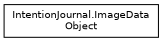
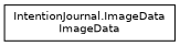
  digraph {
    rankdir=LR
-   n1 [color=black fillcolor=white fontname=Helvetica fontsize=10 height=0.2 label="IntentionJournal.ImageData\lObject" shape=record style=filled width=0.4]
+   n1 [color=black fillcolor=white fontname=Helvetica fontsize=10 height=0.2 label="IntentionJournal.ImageData\lImageData" shape=record style=filled width=0.4]
  }
